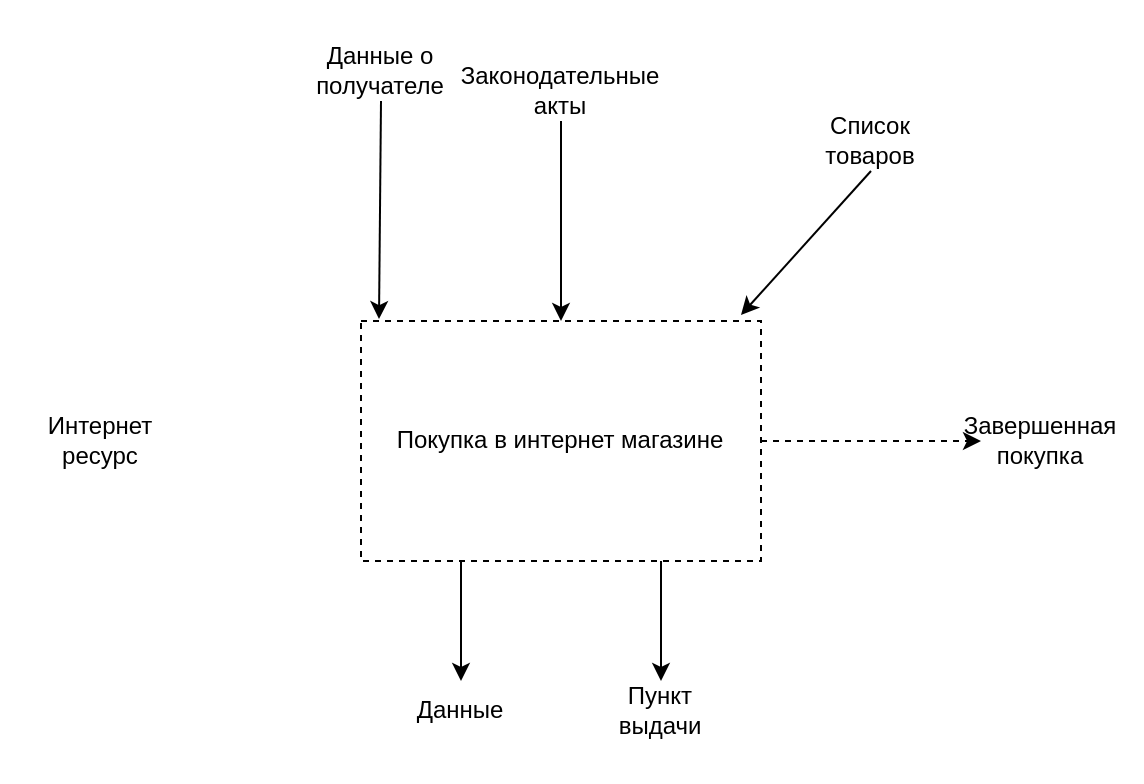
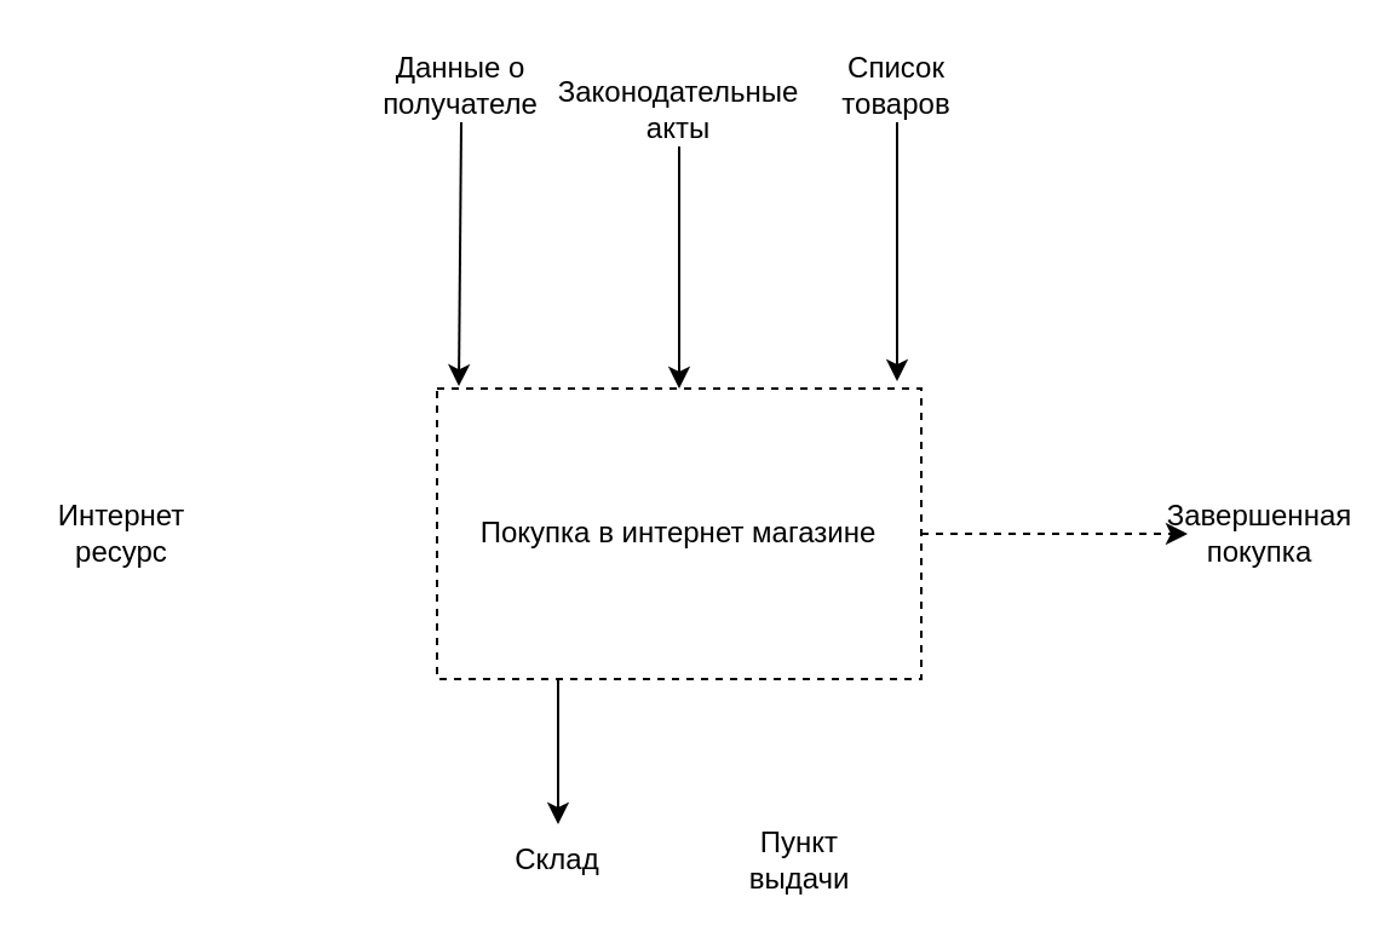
  <mxCell id="0" />
  <mxCell id="1" parent="0" />
  <mxCell id="2" style="edgeStyle=orthogonalEdgeStyle;rounded=0;orthogonalLoop=1;jettySize=auto;html=1;exitX=0.25;exitY=1;exitDx=0;exitDy=0;entryX=0.5;entryY=0;entryDx=0;entryDy=0;" parent="1" source="5" target="8" edge="1"><mxGeometry relative="1" as="geometry" /></mxCell>
- <mxCell id="3" style="edgeStyle=orthogonalEdgeStyle;rounded=0;orthogonalLoop=1;jettySize=auto;html=1;exitX=0.75;exitY=1;exitDx=0;exitDy=0;entryX=0.5;entryY=0;entryDx=0;entryDy=0;" parent="1" source="5" target="13" edge="1"><mxGeometry relative="1" as="geometry" /></mxCell>
  <mxCell id="4" style="edgeStyle=orthogonalEdgeStyle;rounded=0;orthogonalLoop=1;jettySize=auto;html=1;exitX=1;exitY=0.5;exitDx=0;exitDy=0;entryX=0;entryY=0.5;entryDx=0;entryDy=0;dashed=1;" parent="1" source="5" target="14" edge="1"><mxGeometry relative="1" as="geometry" /></mxCell>
  <mxCell id="5" value="Покупка в интернет магазине" style="rounded=0;whiteSpace=wrap;html=1;dashed=1;" parent="1" vertex="1"><mxGeometry x="180" y="160" width="200" height="120" as="geometry" /></mxCell>
  <mxCell id="6" value="" style="endArrow=classic;html=1;rounded=0;exitX=0.5;exitY=1;exitDx=0;exitDy=0;entryX=0.95;entryY=-0.025;entryDx=0;entryDy=0;entryPerimeter=0;" parent="1" source="7" target="5" edge="1"><mxGeometry width="50" height="50" relative="1" as="geometry"><mxPoint x="370" y="70" as="sourcePoint" /><mxPoint x="510" y="70" as="targetPoint" /></mxGeometry></mxCell>
- <mxCell id="7" value="Список товаров" style="text;html=1;align=center;verticalAlign=middle;whiteSpace=wrap;rounded=0;" parent="1" vertex="1"><mxGeometry x="405" y="55" width="60" height="30" as="geometry" /></mxCell>
- <mxCell id="8" value="Данные" style="text;html=1;align=center;verticalAlign=middle;whiteSpace=wrap;rounded=0;" parent="1" vertex="1"><mxGeometry x="200" y="340" width="60" height="30" as="geometry" /></mxCell>
+ <mxCell id="7" value="Список товаров" style="text;html=1;align=center;verticalAlign=middle;whiteSpace=wrap;rounded=0;" parent="1" vertex="1"><mxGeometry x="340" y="20" width="60" height="30" as="geometry" /></mxCell>
+ <mxCell id="8" value="Склад" style="text;html=1;align=center;verticalAlign=middle;whiteSpace=wrap;rounded=0;" parent="1" vertex="1"><mxGeometry x="200" y="340" width="60" height="30" as="geometry" /></mxCell>
  <mxCell id="9" value="" style="endArrow=classic;html=1;rounded=0;exitX=0.5;exitY=1;exitDx=0;exitDy=0;entryX=0.045;entryY=-0.008;entryDx=0;entryDy=0;entryPerimeter=0;" parent="1" source="10" target="5" edge="1"><mxGeometry width="50" height="50" relative="1" as="geometry"><mxPoint x="120" y="110" as="sourcePoint" /><mxPoint x="260" y="110" as="targetPoint" /></mxGeometry></mxCell>
  <mxCell id="10" value="Данные о получателе" style="text;html=1;align=center;verticalAlign=middle;whiteSpace=wrap;rounded=0;" parent="1" vertex="1"><mxGeometry x="160" y="20" width="60" height="30" as="geometry" /></mxCell>
  <mxCell id="11" value="Законодательные акты" style="text;html=1;align=center;verticalAlign=middle;whiteSpace=wrap;rounded=0;" parent="1" vertex="1"><mxGeometry x="250" y="30" width="60" height="30" as="geometry" /></mxCell>
  <mxCell id="12" style="edgeStyle=orthogonalEdgeStyle;rounded=0;orthogonalLoop=1;jettySize=auto;html=1;exitX=0.5;exitY=1;exitDx=0;exitDy=0;entryX=0.5;entryY=0;entryDx=0;entryDy=0;" parent="1" source="11" target="5" edge="1"><mxGeometry relative="1" as="geometry"><mxPoint x="210" y="160" as="targetPoint" /></mxGeometry></mxCell>
  <mxCell id="13" value="Пункт выдачи" style="text;html=1;align=center;verticalAlign=middle;whiteSpace=wrap;rounded=0;" parent="1" vertex="1"><mxGeometry x="300" y="340" width="60" height="30" as="geometry" /></mxCell>
  <mxCell id="14" value="Завершенная покупка" style="text;html=1;align=center;verticalAlign=middle;whiteSpace=wrap;rounded=0;" parent="1" vertex="1"><mxGeometry x="490" y="205" width="60" height="30" as="geometry" /></mxCell>
  <mxCell id="15" value="Интернет ресурс" style="text;html=1;align=center;verticalAlign=middle;whiteSpace=wrap;rounded=0;" parent="1" vertex="1"><mxGeometry x="20" y="205" width="60" height="30" as="geometry" /></mxCell>
